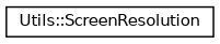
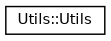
  digraph {
    rankdir=LR
-   n1 [color=black fillcolor=white fontname=Helvetica fontsize=10 height=0.2 label="Utils::ScreenResolution" shape=record style=filled width=0.4]
+   n1 [color=black fillcolor=white fontname=Helvetica fontsize=10 height=0.2 label="Utils::Utils" shape=record style=filled width=0.4]
  }
